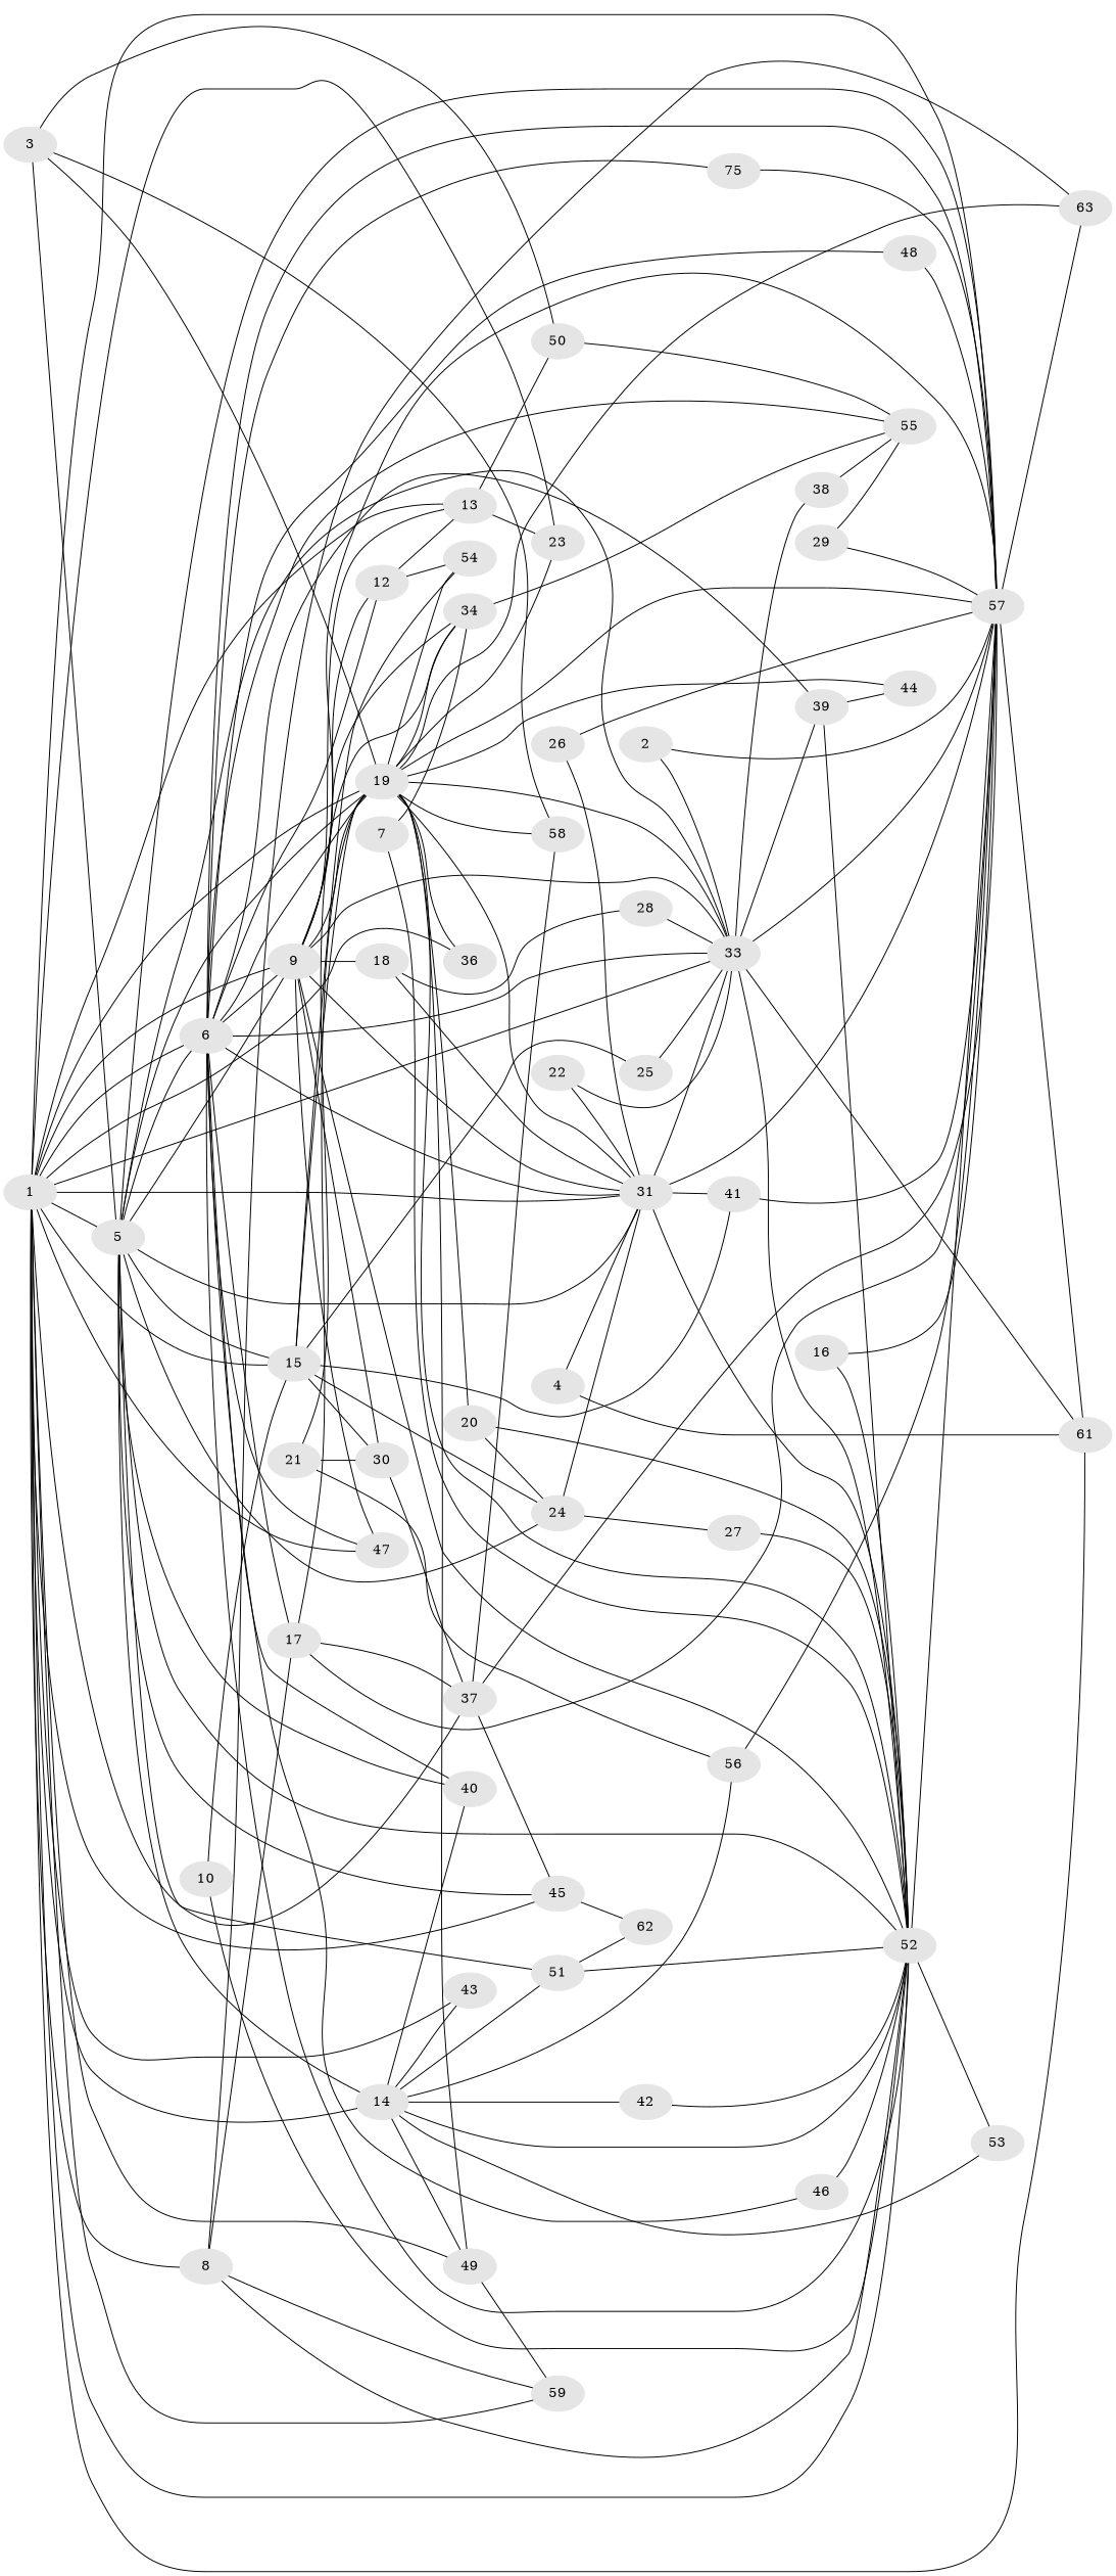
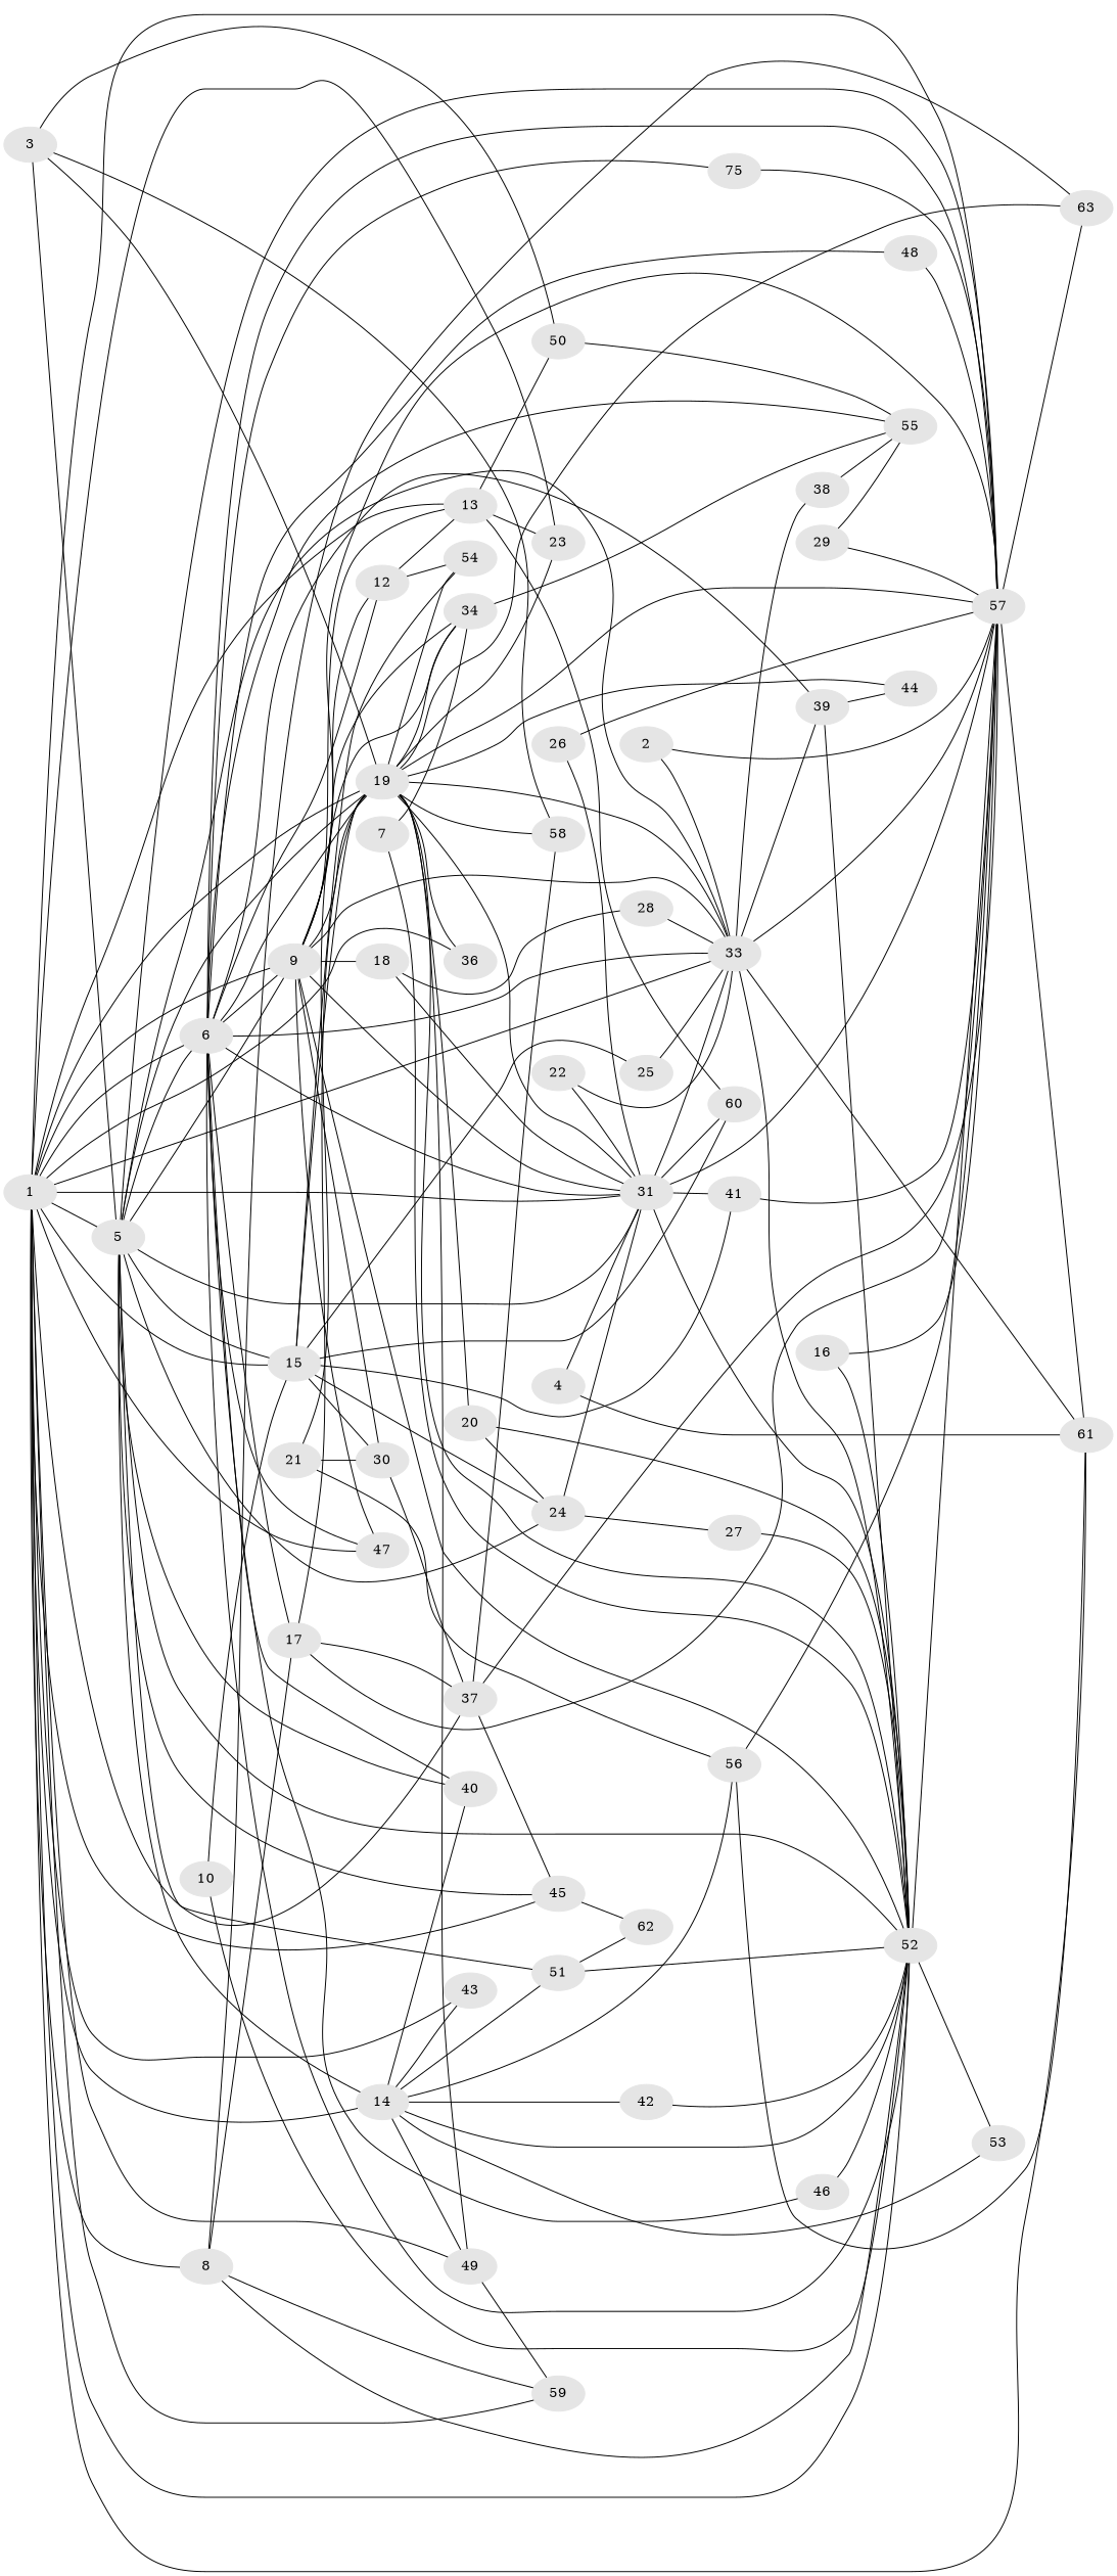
  graph {
    rankdir=LR
    node [color=gray90 style=filled]
    edge [weight=1.0]
    1
    5
    6
    8
    9
    13
    14
    15
    19
    23
    31
    33
    36
    37
    43
    45
    47
    49
    52
    57
    59
    61
    24
    40
    51
    12
    17
    n28 [label=75]
    39
    46
    48
    55
    63
    34
    18
    30
    50
+   60
    42
    53
    56
    54
    25
    41
    58
    20
    44
    38
    62
    2
    3
    4
    27
    7
    28
    10
    16
    21
    22
    26
    29
    1 -- 5 [weight=2.0]
    1 -- 6 [weight=2.0]
    1 -- 8
    1 -- 9 [weight=2.0]
    1 -- 13
    1 -- 14
    1 -- 15
    1 -- 19 [weight=3.0]
    1 -- 23
    1 -- 31 [weight=2.0]
    1 -- 33 [weight=2.0]
    1 -- 36
    1 -- 37
    1 -- 43
    1 -- 45
    1 -- 47
    1 -- 49
    1 -- 52 [weight=3.0]
    1 -- 57 [weight=3.0]
    1 -- 59
    1 -- 61
    5 -- 6
    5 -- 9 [weight=2.0]
    5 -- 14
    5 -- 15
    5 -- 19
    5 -- 31
    5 -- 33
    5 -- 45
    5 -- 52
    5 -- 57
    5 -- 24
    5 -- 40
    5 -- 51
    6 -- 9
    6 -- 19 [weight=2.0]
    6 -- 31
    6 -- 33 [weight=2.0]
    6 -- 47
    6 -- 52
    6 -- 57
    6 -- 40
    6 -- 12
    6 -- 17
    6 -- n28
    6 -- 39
    6 -- 46
    6 -- 48
    6 -- 55 [weight=2.0]
    8 -- 52
    8 -- 59
    8 -- 17
    8 -- 63
    9 -- 13 [weight=2.0]
    9 -- 19
    9 -- 31
    9 -- 33
    9 -- 47
    9 -- 52 [weight=2.0]
    9 -- 57
    9 -- 12
    9 -- 34 [weight=2.0]
    9 -- 18 [weight=2.0]
    9 -- 30
    13 -- 23
    13 -- 50
+   13 -- 60
    14 -- 43
    14 -- 49
    14 -- 52
    14 -- 40
    14 -- 51
    14 -- 42
    14 -- 53
    14 -- 56
    15 -- 19
    15 -- 24
    15 -- 30
+   15 -- 60
    15 -- 54
    15 -- 25
    15 -- 41
    19 -- 23
    19 -- 31
    19 -- 33
    19 -- 36
    19 -- 49
    19 -- 52
    19 -- 57
    19 -- 63
    19 -- 34
    19 -- 54
    19 -- 58
    19 -- 20
    19 -- 44
    31 -- 33 [weight=2.0]
    31 -- 52
    31 -- 57
+   31 -- 60
    31 -- 41
    33 -- 52
    33 -- 57
    33 -- 61
    33 -- 39
    33 -- 38
    37 -- 45
    37 -- 57
    37 -- 58
    45 -- 62
    49 -- 59
    52 -- 57
    52 -- 53
    57 -- 61
    57 -- 63
    24 -- 31
    24 -- 27
    51 -- 52
    51 -- 62
    12 -- 13
    12 -- 54
    17 -- 19
    17 -- 37
    17 -- 57
    n28 -- 57
    39 -- 52
    39 -- 44
    46 -- 52 [weight=2.0]
    48 -- 57
    34 -- 55
    18 -- 31
    18 -- 28
    30 -- 37
    50 -- 55
    42 -- 52
    56 -- 57
+   56 -- 61
    25 -- 33
    41 -- 57
    20 -- 52
    20 -- 24
    38 -- 55
    2 -- 33
    2 -- 57
    3 -- 5
    3 -- 19
    3 -- 50
    3 -- 58
    4 -- 31
    4 -- 61
    27 -- 52
    7 -- 52
    7 -- 34
    28 -- 33
    10 -- 15
    10 -- 52
    16 -- 52
    16 -- 57
    21 -- 34
    21 -- 30
    21 -- 56
    22 -- 31
    22 -- 33
    26 -- 31
    26 -- 57
    29 -- 57
    29 -- 55
  }
